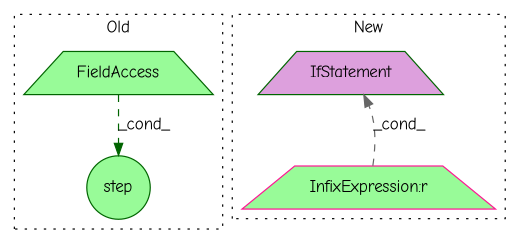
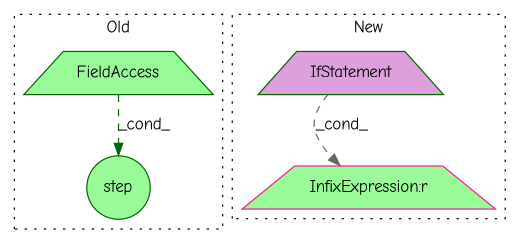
  digraph {
    fontname="Comic Neue"
    node [color=darkgreen fillcolor=palegreen fontname="Comic Neue" shape=trapezium style=filled]
    edge [fontname="Comic Neue" style=dashed]
    n1 [a=32 l="5,1" label=step s="3731,3742" shape=circle]
    n2 [a=22 l=3 label=FieldAccess s=3727]
    n3 [a=25 fillcolor=plum l="4,2" label=IfStatement s="4630,4656"]
    n4 [a=27 color=deeppink l=4 label="InfixExpression:r" s=4642]
    subgraph cluster_1 {
      label=Old
      style=dotted
      n1
      n2
    }
    subgraph cluster_2 {
      label=New
      style=dotted
      n3
      n4
    }
    n2 -> n1 [color=darkgreen label=_cond_]
-   n4 -> n3 [color=gray40 label=_cond_]
+   n3 -> n4 [color=gray40 label=_cond_]
  }
